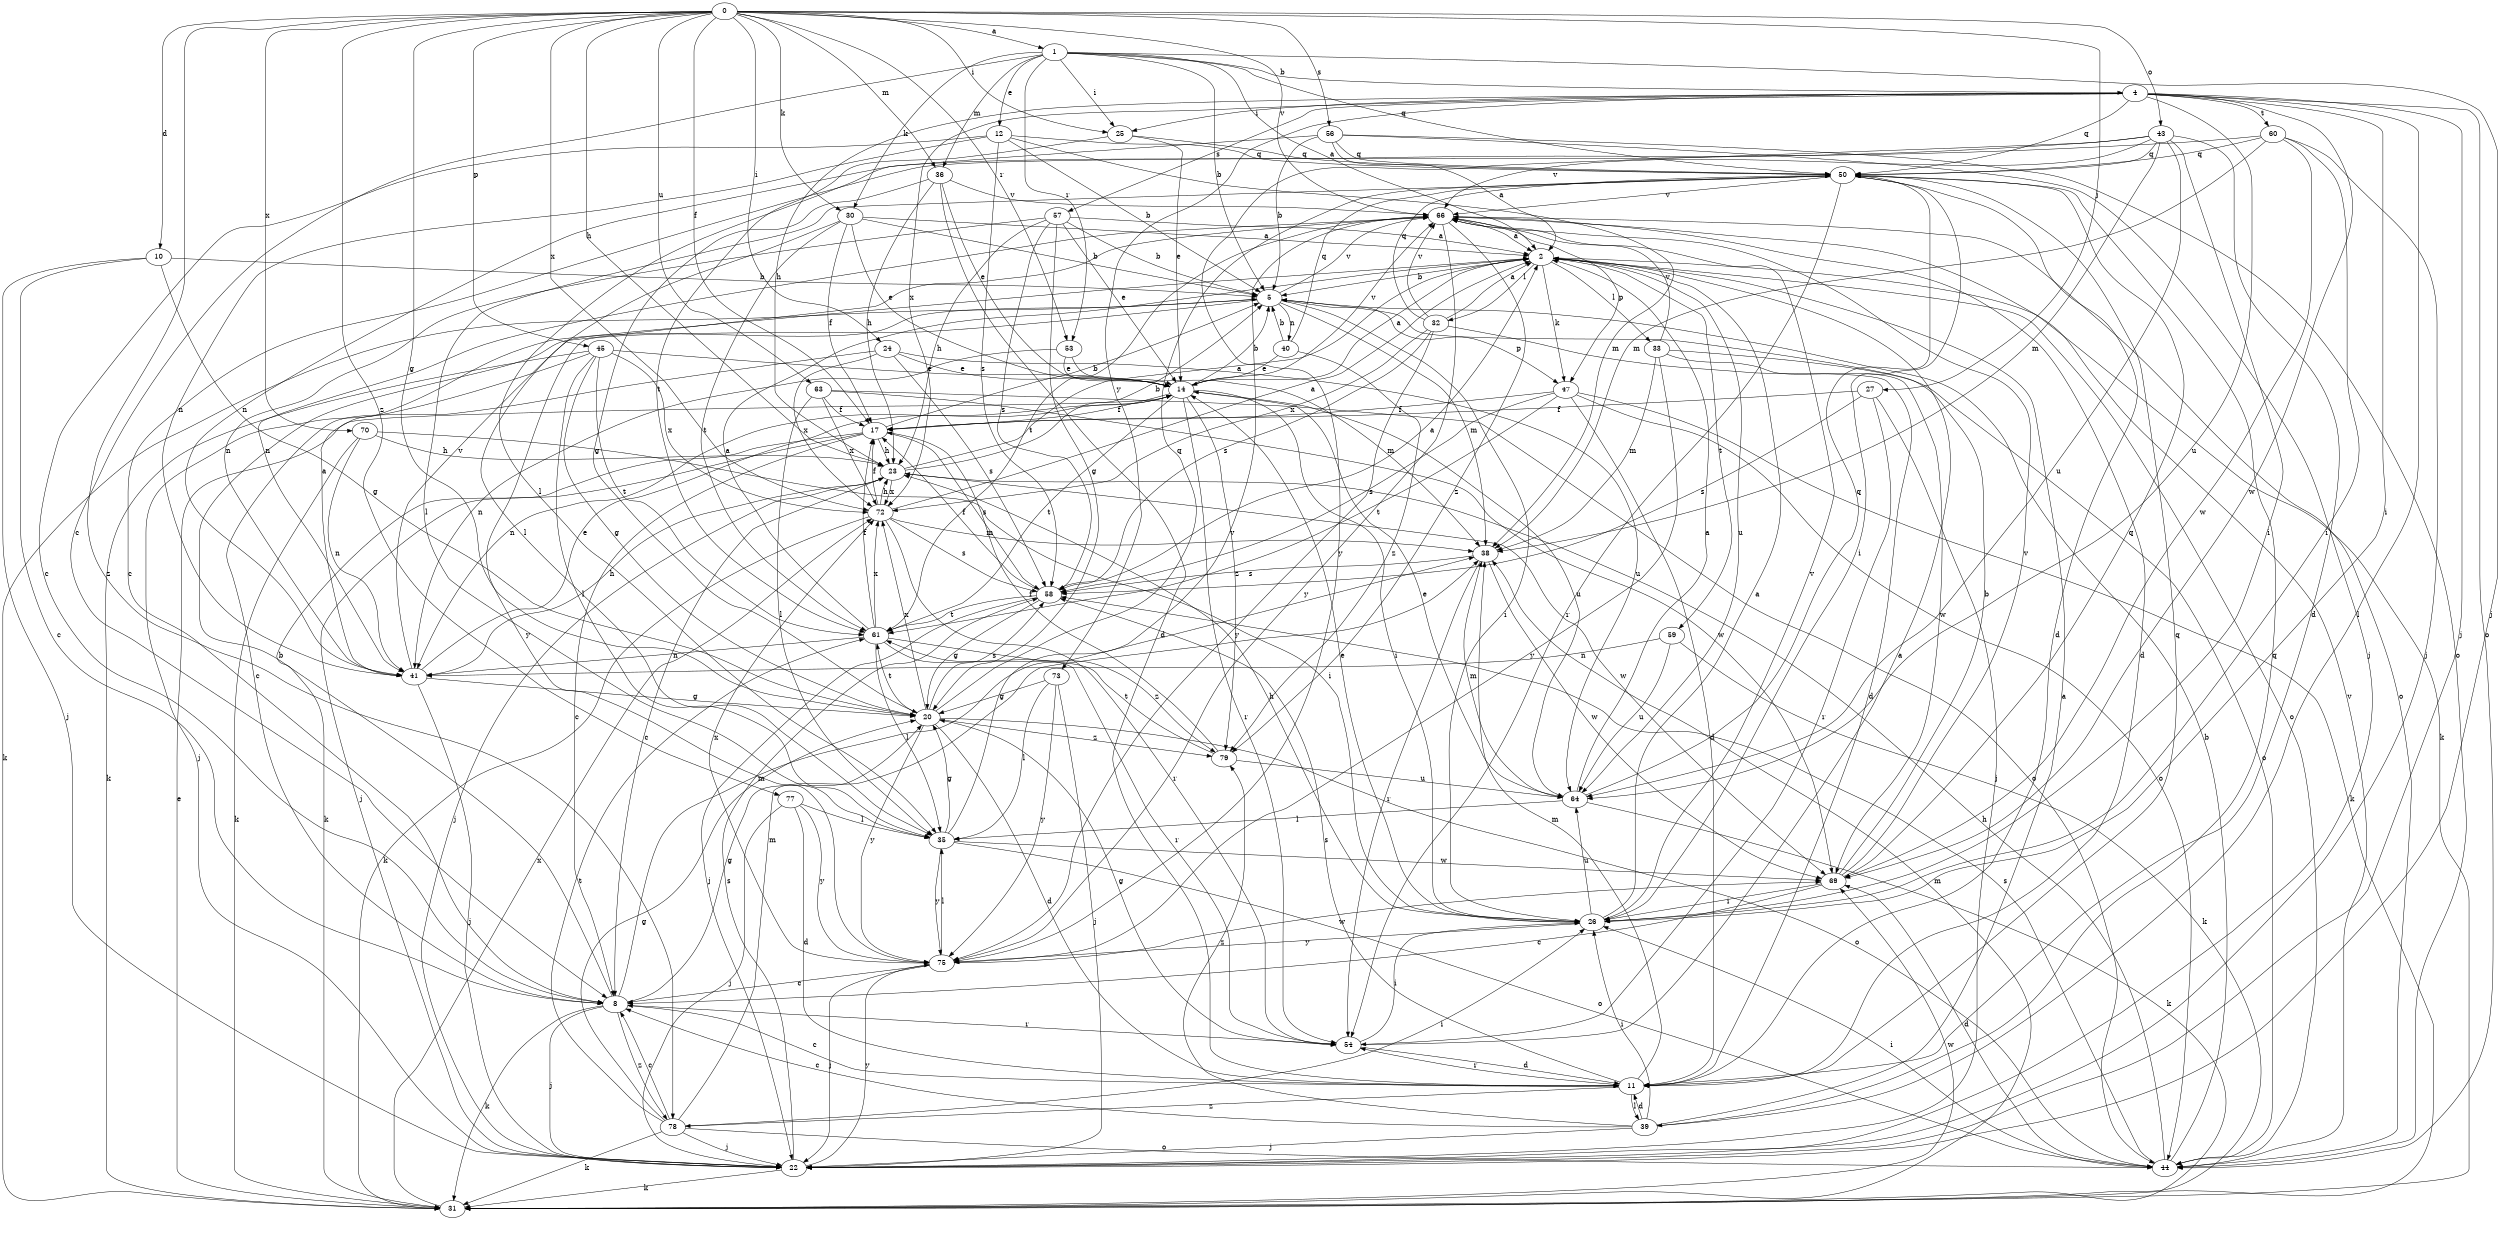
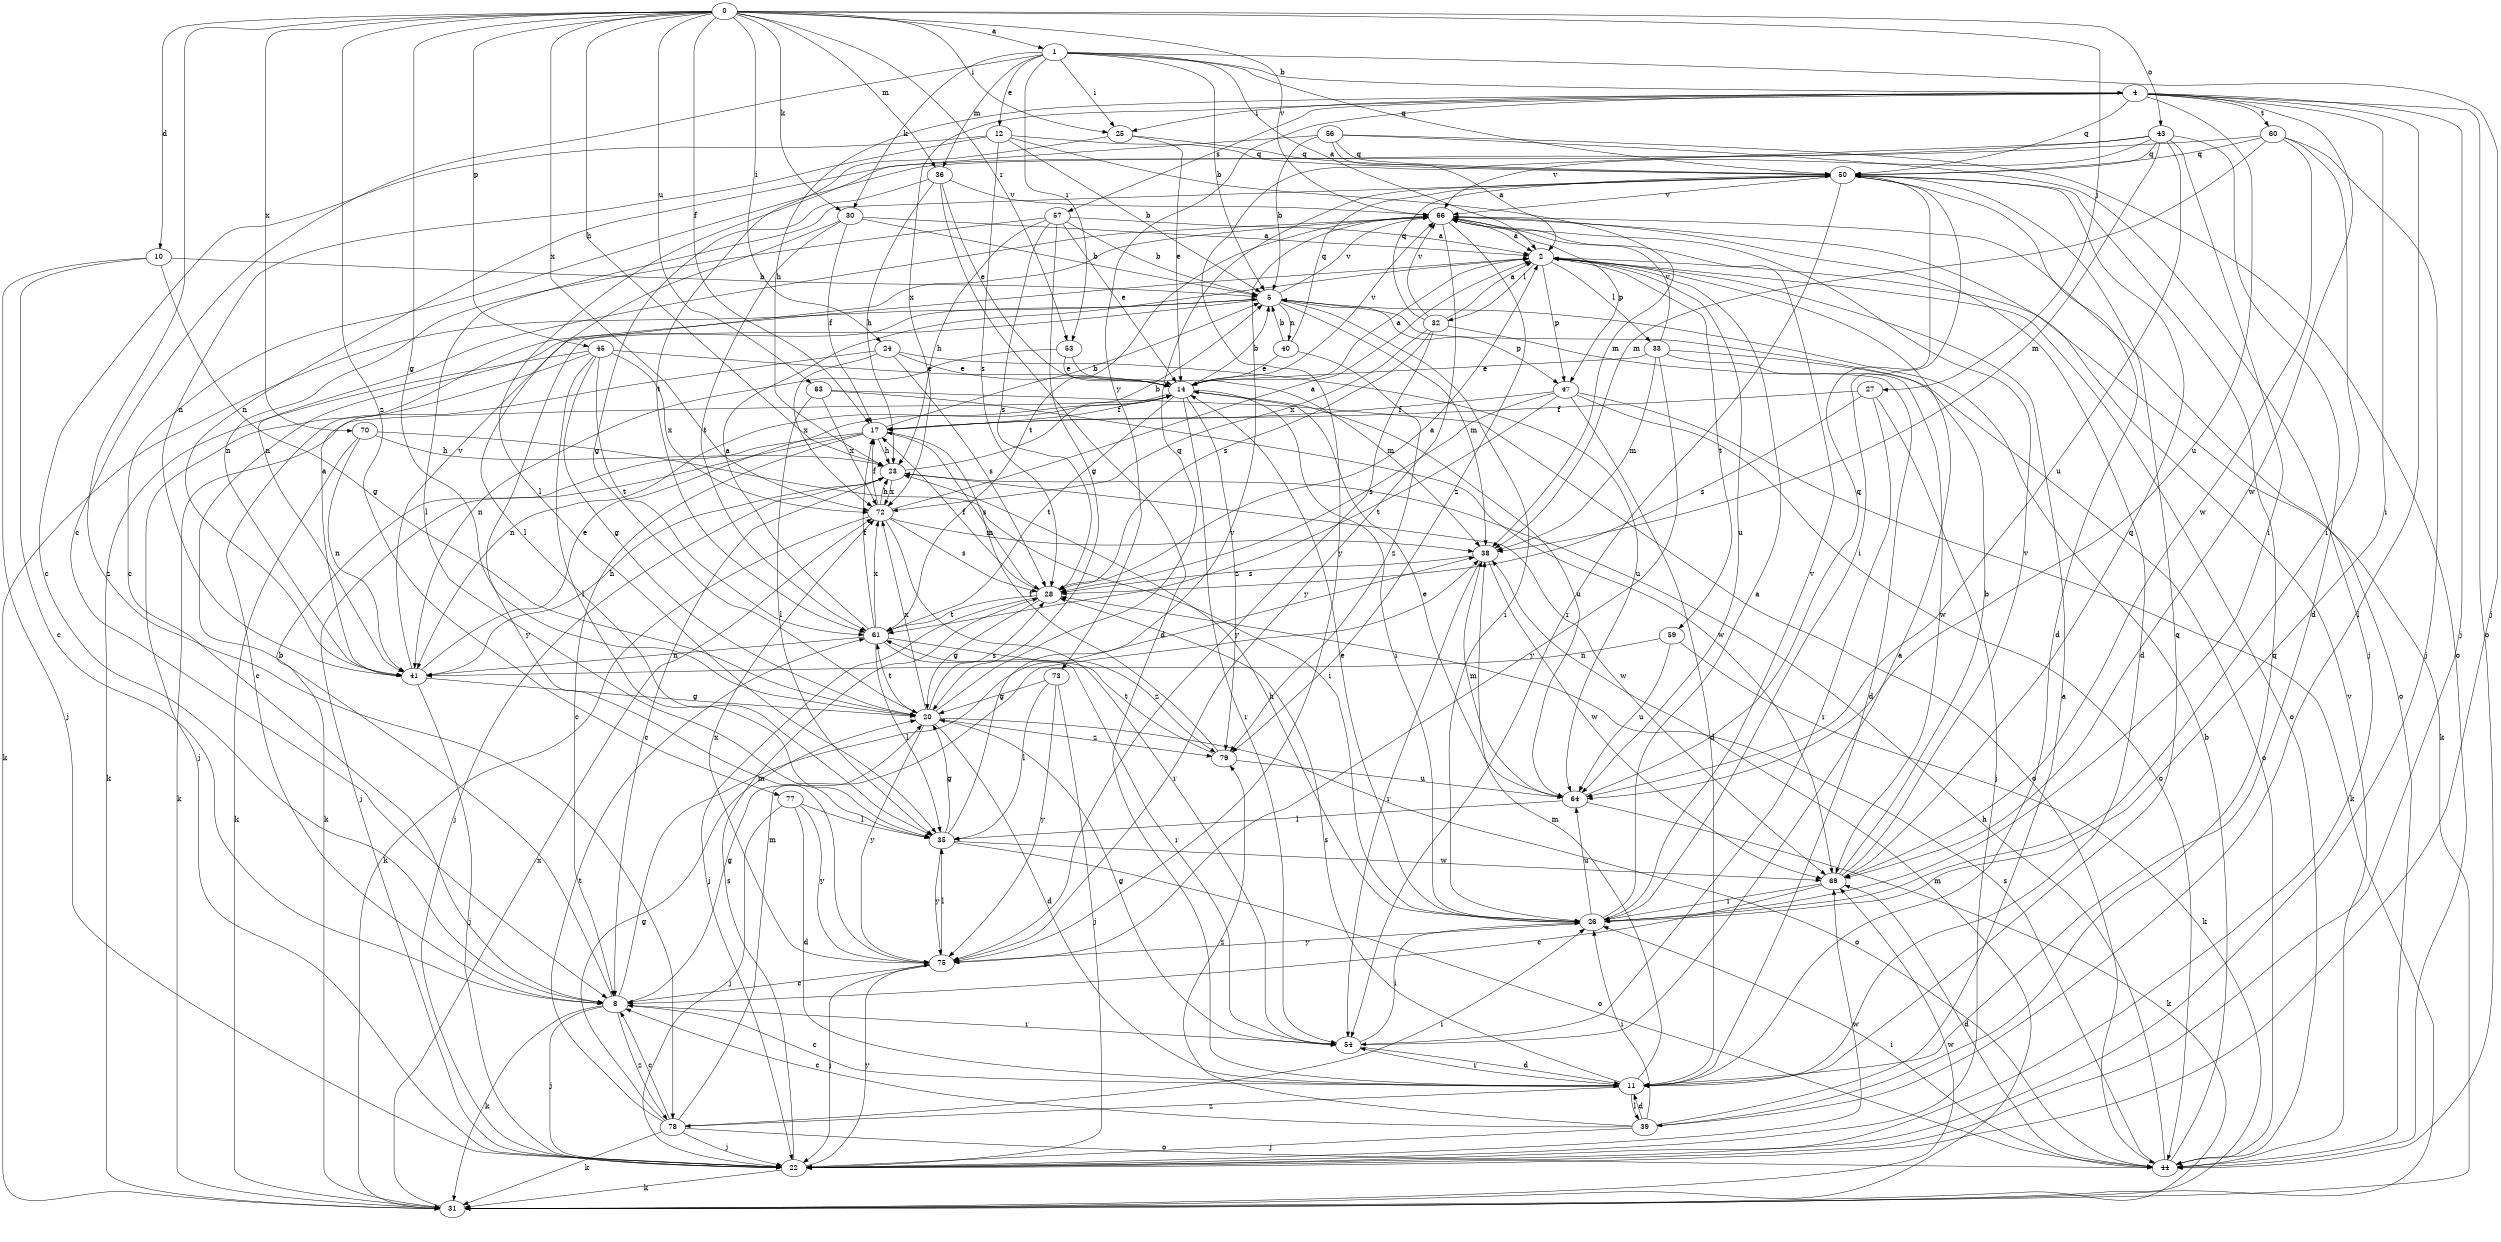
  strict digraph {
    0
    1
    10
    17
    20
    23
    24
    25
    27
    30
    36
    43
    45
    53
    56
    63
    66
    70
    72
    77
    78
    2
    4
    5
    8
    12
    n27 [label=22]
    50
    31
-   58
+   58 [label=28]
    44
    75
    11
    61
    79
    69
    64
    14
    54
    35
    26
    38
    41
    47
    32
    33
    59
    n48 [label=39]
    57
    60
    73
    40
    0 -> 1 [label=a]
    0 -> 10 [label=d]
    0 -> 17 [label=f]
    0 -> 20 [label=g]
    0 -> 23 [label=h]
    0 -> 24 [label=i]
    0 -> 25 [label=i]
    0 -> 27 [label=j]
    0 -> 30 [label=k]
    0 -> 36 [label=m]
    0 -> 43 [label=o]
    0 -> 45 [label=p]
    0 -> 53 [label=r]
-   0 -> 56 [label=s]
    0 -> 63 [label=u]
    0 -> 66 [label=v]
    0 -> 70 [label=x]
    0 -> 72 [label=x]
    0 -> 77 [label=z]
    0 -> 78 [label=z]
    1 -> 25 [label=i]
    1 -> 30 [label=k]
    1 -> 36 [label=m]
    1 -> 53 [label=r]
    1 -> 2 [label=a]
    1 -> 4 [label=b]
    1 -> 5 [label=b]
    1 -> 8 [label=c]
    1 -> 12 [label=e]
    1 -> n27 [label=j]
    1 -> 50 [label=q]
    10 -> 20 [label=g]
    10 -> 5 [label=b]
    10 -> 8 [label=c]
    10 -> n27 [label=j]
    17 -> 23 [label=h]
    17 -> 5 [label=b]
    17 -> 8 [label=c]
    17 -> n27 [label=j]
    17 -> 31 [label=k]
    17 -> 58 [label=s]
    20 -> 72 [label=x]
    20 -> 50 [label=q]
    20 -> 58 [label=s]
    20 -> 44 [label=o]
    20 -> 75 [label=y]
    20 -> 11 [label=d]
    20 -> 61 [label=t]
    20 -> 79 [label=z]
    23 -> 72 [label=x]
-   23 -> 2 [label=a]
    23 -> 5 [label=b]
    23 -> 8 [label=c]
    23 -> n27 [label=j]
    23 -> 69 [label=w]
    24 -> 72 [label=x]
    24 -> 8 [label=c]
    24 -> 58 [label=s]
    24 -> 64 [label=u]
    24 -> 14 [label=e]
    25 -> 50 [label=q]
    25 -> 61 [label=t]
    25 -> 14 [label=e]
    27 -> 17 [label=f]
    27 -> n27 [label=j]
    27 -> 58 [label=s]
    27 -> 54 [label=r]
    30 -> 17 [label=f]
    30 -> 2 [label=a]
    30 -> 5 [label=b]
    30 -> 61 [label=t]
    30 -> 35 [label=l]
    36 -> 20 [label=g]
    36 -> 23 [label=h]
    36 -> 66 [label=v]
    36 -> 11 [label=d]
    36 -> 14 [label=e]
    43 -> 66 [label=v]
    43 -> 50 [label=q]
    43 -> 75 [label=y]
    43 -> 11 [label=d]
    43 -> 64 [label=u]
    43 -> 26 [label=i]
    43 -> 38 [label=m]
    43 -> 41 [label=n]
    45 -> 20 [label=g]
    45 -> 72 [label=x]
    45 -> n27 [label=j]
    45 -> 31 [label=k]
    45 -> 61 [label=t]
    45 -> 14 [label=e]
    45 -> 35 [label=l]
    53 -> 14 [label=e]
    53 -> 38 [label=m]
    53 -> 41 [label=n]
    56 -> 2 [label=a]
    56 -> 5 [label=b]
    56 -> n27 [label=j]
    56 -> 50 [label=q]
    56 -> 44 [label=o]
    56 -> 35 [label=l]
-   63 -> 17 [label=f]
    63 -> 72 [label=x]
    63 -> 44 [label=o]
    63 -> 69 [label=w]
    63 -> 35 [label=l]
    66 -> 2 [label=a]
    66 -> 44 [label=o]
    66 -> 75 [label=y]
    66 -> 11 [label=d]
    66 -> 61 [label=t]
    66 -> 79 [label=z]
    66 -> 41 [label=n]
    66 -> 47 [label=p]
    70 -> 23 [label=h]
    70 -> 31 [label=k]
    70 -> 26 [label=i]
    70 -> 41 [label=n]
    72 -> 17 [label=f]
    72 -> 23 [label=h]
    72 -> 2 [label=a]
    72 -> 31 [label=k]
    72 -> 58 [label=s]
    72 -> 54 [label=r]
    72 -> 38 [label=m]
    77 -> n27 [label=j]
    77 -> 75 [label=y]
    77 -> 11 [label=d]
    77 -> 35 [label=l]
    78 -> 20 [label=g]
    78 -> 8 [label=c]
    78 -> n27 [label=j]
    78 -> 31 [label=k]
    78 -> 44 [label=o]
    78 -> 61 [label=t]
    78 -> 26 [label=i]
    78 -> 38 [label=m]
-   2 -> 5 [label=b]
    2 -> 31 [label=k]
    2 -> 44 [label=o]
    2 -> 64 [label=u]
-   2 -> 47 [label=k]
+   2 -> 47 [label=p]
    2 -> 32 [label=l]
    2 -> 33 [label=l]
    2 -> 59 [label=t]
    4 -> 23 [label=h]
    4 -> 25 [label=i]
    4 -> 72 [label=x]
    4 -> n27 [label=j]
    4 -> 50 [label=q]
    4 -> 44 [label=o]
    4 -> 69 [label=w]
    4 -> 64 [label=u]
    4 -> 26 [label=i]
    4 -> n48 [label=l]
    4 -> 57 [label=s]
    4 -> 60 [label=t]
    4 -> 73 [label=y]
    5 -> 66 [label=v]
    5 -> 31 [label=k]
    5 -> 75 [label=y]
    5 -> 26 [label=i]
    5 -> 38 [label=m]
    5 -> 47 [label=p]
    5 -> 40 [label=n]
    8 -> 20 [label=g]
    8 -> 78 [label=z]
    8 -> 5 [label=b]
    8 -> n27 [label=j]
    8 -> 31 [label=k]
    8 -> 54 [label=r]
    8 -> 38 [label=m]
    12 -> 5 [label=b]
    12 -> 8 [label=c]
    12 -> 50 [label=q]
    12 -> 58 [label=s]
    12 -> 38 [label=m]
    12 -> 41 [label=n]
    n27 -> 31 [label=k]
    n27 -> 58 [label=s]
    n27 -> 75 [label=y]
-   75 -> 69 [label=w]
+   n27 -> 69 [label=w]
    50 -> 66 [label=v]
    50 -> 11 [label=d]
    50 -> 54 [label=r]
    50 -> 35 [label=l]
    50 -> 26 [label=i]
    31 -> 72 [label=x]
    31 -> 69 [label=w]
-   31 -> 14 [label=e]
+   31 -> 14 [label=k]
    31 -> 38 [label=m]
    58 -> 17 [label=f]
    58 -> 20 [label=g]
    58 -> 2 [label=a]
    58 -> n27 [label=j]
    58 -> 61 [label=t]
    44 -> 23 [label=h]
    44 -> 66 [label=v]
    44 -> 5 [label=b]
    44 -> 58 [label=s]
    44 -> 69 [label=d]
    44 -> 26 [label=i]
    75 -> 72 [label=x]
    75 -> 8 [label=c]
    75 -> n27 [label=j]
    75 -> 35 [label=l]
    11 -> 78 [label=z]
    11 -> 8 [label=c]
    11 -> 50 [label=q]
    11 -> 58 [label=s]
    11 -> 54 [label=r]
    11 -> 38 [label=m]
    11 -> n48 [label=l]
    61 -> 17 [label=f]
    61 -> 72 [label=x]
    61 -> 2 [label=a]
    61 -> 79 [label=z]
    61 -> 54 [label=r]
    61 -> 35 [label=l]
    61 -> 41 [label=n]
    79 -> 17 [label=f]
    79 -> 61 [label=t]
    79 -> 64 [label=u]
    69 -> 66 [label=v]
    69 -> 5 [label=b]
    69 -> 8 [label=c]
    69 -> 50 [label=q]
    69 -> 26 [label=i]
-   64 -> 2 [label=a]
    64 -> 50 [label=q]
    64 -> 31 [label=k]
    64 -> 14 [label=e]
    64 -> 35 [label=l]
    64 -> 38 [label=m]
    14 -> 17 [label=f]
    14 -> 66 [label=v]
    14 -> 2 [label=a]
    14 -> 5 [label=b]
    14 -> 61 [label=t]
    14 -> 79 [label=z]
    14 -> 64 [label=u]
    14 -> 54 [label=r]
    14 -> 26 [label=i]
    14 -> 41 [label=n]
    54 -> 20 [label=g]
    54 -> 2 [label=a]
    54 -> 11 [label=d]
    54 -> 26 [label=i]
    35 -> 20 [label=g]
    35 -> 66 [label=v]
    35 -> 44 [label=o]
    35 -> 75 [label=y]
    35 -> 69 [label=w]
    26 -> 23 [label=h]
    26 -> 66 [label=v]
    26 -> 2 [label=a]
    26 -> 75 [label=y]
    26 -> 64 [label=u]
    26 -> 14 [label=e]
    38 -> 58 [label=s]
    38 -> 69 [label=w]
    38 -> 54 [label=r]
    41 -> 20 [label=g]
    41 -> 23 [label=h]
    41 -> 66 [label=v]
    41 -> 2 [label=a]
    41 -> n27 [label=j]
    41 -> 14 [label=e]
    47 -> 17 [label=f]
    47 -> 31 [label=k]
    47 -> 58 [label=s]
    47 -> 44 [label=o]
    47 -> 11 [label=d]
    47 -> 61 [label=t]
    32 -> 66 [label=v]
    32 -> 72 [label=x]
    32 -> 2 [label=a]
    32 -> 50 [label=q]
    32 -> 58 [label=s]
    32 -> 75 [label=y]
    32 -> 11 [label=d]
    33 -> 66 [label=v]
    33 -> 44 [label=o]
    33 -> 75 [label=y]
    33 -> 69 [label=w]
-   30 -> 14 [label=e]
+   33 -> 14 [label=e]
    33 -> 38 [label=m]
    59 -> 31 [label=k]
    59 -> 64 [label=u]
    59 -> 41 [label=n]
    n48 -> 2 [label=a]
    n48 -> 8 [label=c]
    n48 -> n27 [label=j]
    n48 -> 50 [label=q]
    n48 -> 11 [label=d]
    n48 -> 79 [label=z]
    n48 -> 26 [label=i]
    57 -> 20 [label=g]
    57 -> 23 [label=h]
    57 -> 2 [label=a]
    57 -> 5 [label=b]
    57 -> 58 [label=s]
    57 -> 14 [label=e]
    57 -> 41 [label=n]
    60 -> 8 [label=c]
    60 -> n27 [label=j]
    60 -> 50 [label=q]
    60 -> 69 [label=w]
    60 -> 26 [label=i]
    60 -> 38 [label=m]
    73 -> 20 [label=g]
    73 -> n27 [label=j]
    73 -> 75 [label=y]
    73 -> 35 [label=l]
    40 -> 5 [label=b]
    40 -> 50 [label=q]
    40 -> 79 [label=z]
    40 -> 14 [label=e]
  }
